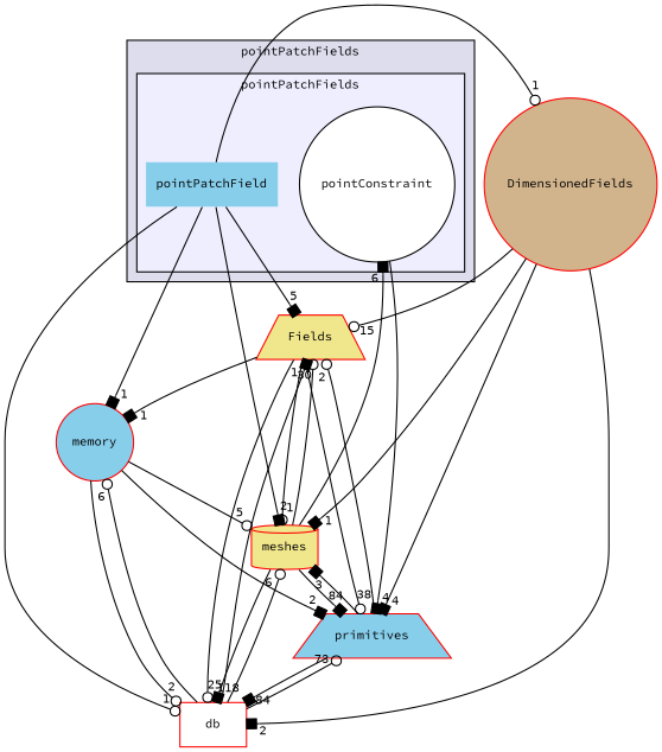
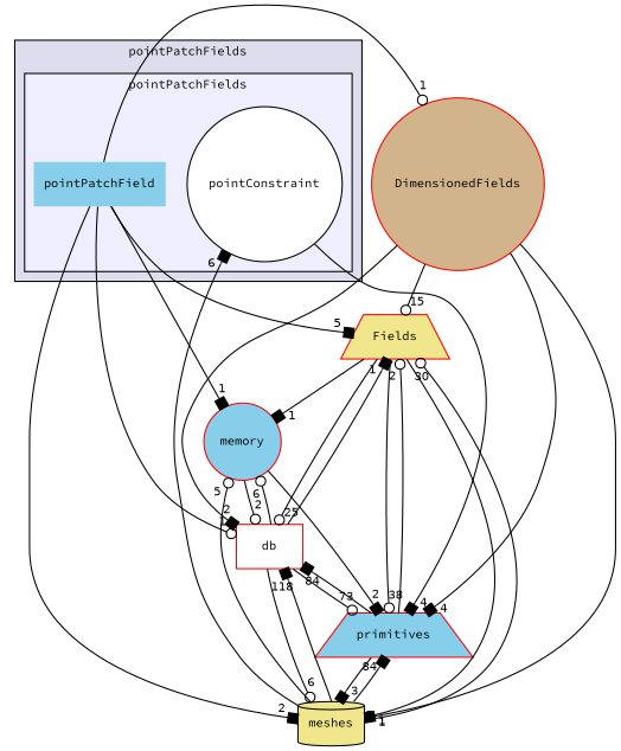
  digraph {
    compound=true
    fontname="Source Code Pro"
    node [fontname="Source Code Pro" fontsize=10 shape=circle style=filled fillcolor=skyblue color=red]
    edge [headlabel=1 labeldistance=1.5 labelfontname=Helvetica labelfontsize=10 arrowhead=box fontname="Source Code Pro"]
    n1 [label=pointPatchField shape=plaintext color=""]
    n2 [color=black fillcolor=white label=pointConstraint]
    n3 [label=Fields shape=trapezium fillcolor=khaki]
    n4 [label=memory]
-   n5 [label=meshes shape=cylinder fillcolor=khaki]
+   n5 [color=black label=meshes shape=cylinder fillcolor=khaki]
    n6 [label=db shape=box fillcolor=white]
    n7 [label=DimensionedFields fillcolor=tan]
    n8 [label=primitives shape=trapezium]
    subgraph cluster_1 {
      bgcolor="#ddddee"
      fontsize=10
      label=pointPatchFields
      pencolor=black
      subgraph cluster_2 {
        bgcolor="#eeeeff"
        fontsize=10
        pencolor=black
        n1
        n2
      }
    }
    n1 -> n3 [headlabel=5]
    n1 -> n4
    n1 -> n5 [headlabel=2]
    n1 -> n6 [arrowhead=odot]
    n1 -> n7 [arrowhead=odot]
    n2 -> n8 [headlabel=4]
    n3 -> n4
    n3 -> n5 [arrowhead=odot]
    n3 -> n6 [headlabel=25 arrowhead=odot]
    n3 -> n8 [headlabel=38 arrowhead=odot]
    n4 -> n6 [headlabel=2 arrowhead=odot]
    n4 -> n8 [headlabel=2]
    n5 -> n2 [headlabel=6]
    n5 -> n3 [headlabel=30 arrowhead=odot]
-   n4 -> n5 [headlabel=5 arrowhead=odot]
+   n5 -> n4 [headlabel=5 arrowhead=odot]
    n5 -> n6 [headlabel=118]
    n5 -> n8 [headlabel=84]
    n6 -> n3
    n6 -> n4 [headlabel=6 arrowhead=odot]
    n6 -> n5 [headlabel=6 arrowhead=odot]
    n6 -> n8 [headlabel=73 arrowhead=odot]
    n7 -> n3 [headlabel=15 arrowhead=odot]
    n7 -> n5
    n7 -> n6 [headlabel=2]
    n7 -> n8 [headlabel=4]
    n8 -> n3 [headlabel=2 arrowhead=odot]
    n8 -> n5 [headlabel=3]
    n8 -> n6 [headlabel=84]
  }
